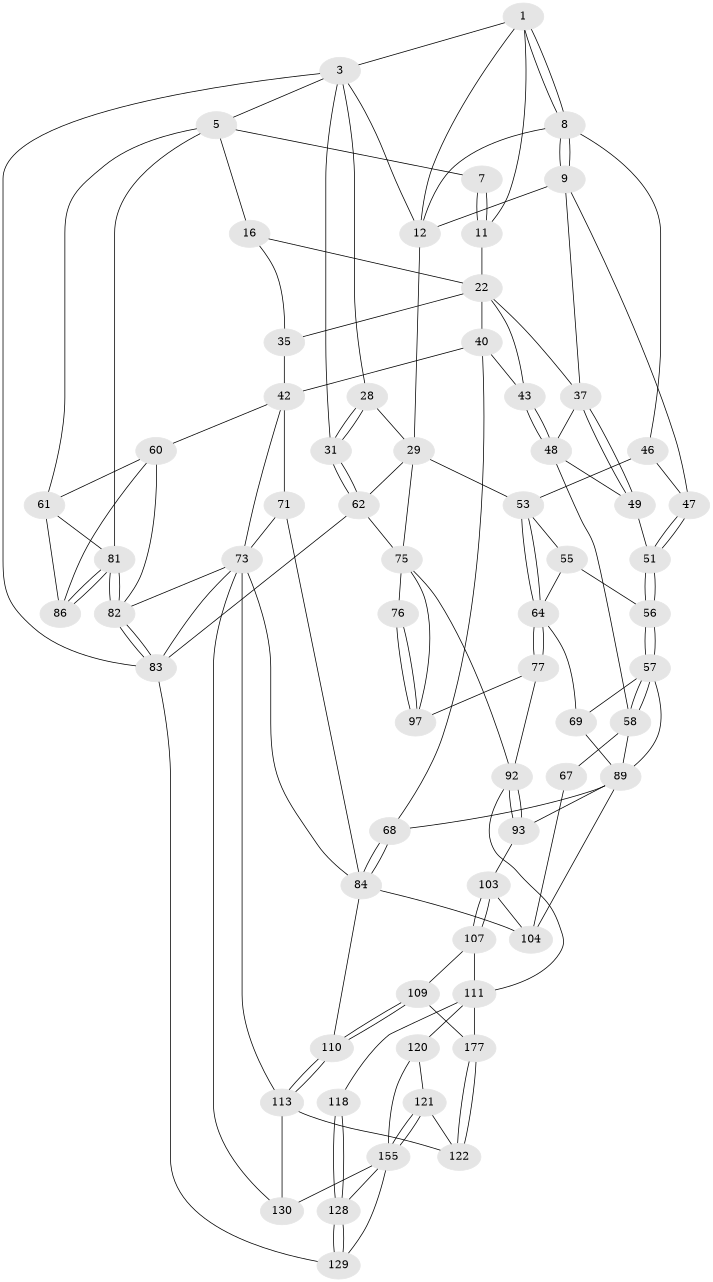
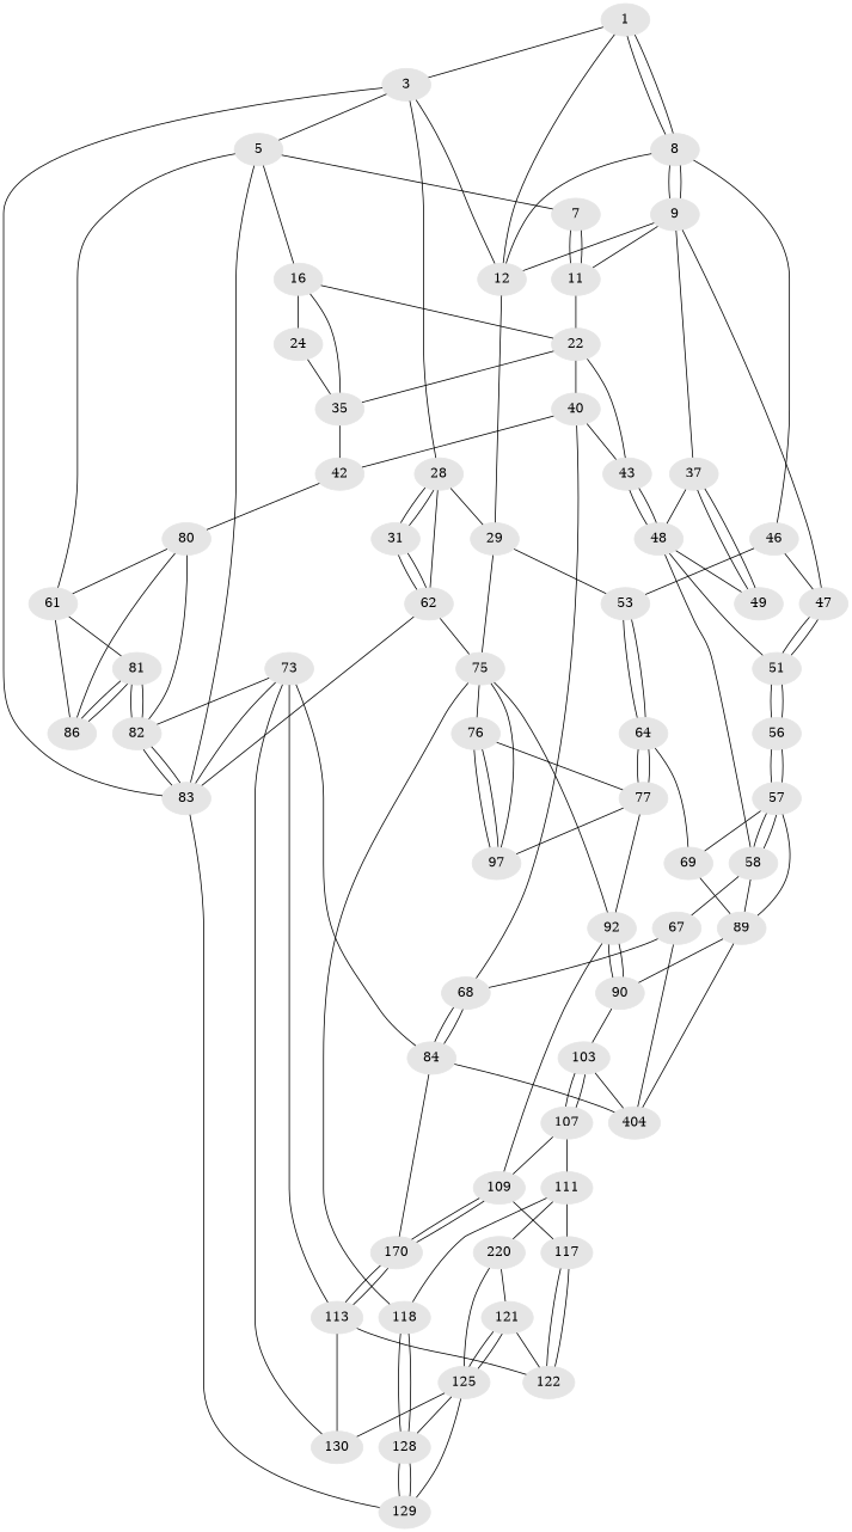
  graph {
    node [color=gray90 style=filled]
    1 [super="+2"]
    3 [super="+4+19"]
    8
    12 [super="+21"]
    5 [super="+6+15"]
    28
    31
    83 [super="+100"]
    9 [super="+27+10"]
    46
    29 [super="+52"]
    7
    16 [super="+17"]
    61 [super="+80"]
    62 [super="+95"]
    129
    11 [super="+13"]
    22 [super="+32"]
+   24
    35 [super="+39"]
    86
    81
    37 [super="+38"]
    47
    48 [super="+50"]
    49
    53 [super="+54"]
    51
    40 [super="+44+41"]
    43
    75 [super="+96"]
    42 [super="+59"]
    68
-   55
    64 [super="+65"]
    76
    92 [super="+102"]
    97
    118
-   71 [super="+78"]
-   60 [super="+74"]
+   60 [super="+74" label=80]
    73 [super="+79"]
    58 [super="+66"]
    84 [super="+85+106"]
    82
    113 [super="+124+114"]
    130 [super="+131"]
    56
    89 [super="+94+90"]
    67
    57 [super="+70"]
    69
    77 [super="+91"]
-   104 [super="+105"]
-   93
-   110
+   104 [super="+105" label=404]
+   93 [label=90]
+   110 [label=170]
    122 [super="+123"]
    111 [super="+112+119"]
    128
    103
-   117 [label=177]
-   120
+   117
+   120 [label=220]
    107 [super="+108"]
    109
    121
-   125 [super="+126+127" label=155]
+   125 [super="+126+127"]
    1 -- 3
    1 -- 8
    1 -- 8
    1 -- 12
    3 -- 12
    3 -- 5
    3 -- 28
-   3 -- 31
    3 -- 83
    8 -- 12
    8 -- 9
    8 -- 9
    8 -- 46
    12 -- 29
-   5 -- 81
+   5 -- 83
    5 -- 7
    5 -- 16
    5 -- 61
    28 -- 31
    28 -- 31
    28 -- 29
    31 -- 62
    31 -- 62
    83 -- 129
    9 -- 12 [weight=2]
-   1 -- 11
+   9 -- 11
    9 -- 37
    9 -- 47
    46 -- 47
    46 -- 53
-   29 -- 62
+   28 -- 62
    29 -- 53
    29 -- 75
    7 -- 11
    7 -- 11
    16 -- 22
+   16 -- 24 [weight=2]
    16 -- 35
    61 -- 86
    61 -- 81
    62 -- 83
    62 -- 75
    11 -- 22
    22 -- 35
-   22 -- 37
    22 -- 40
    22 -- 43
+   24 -- 35
    35 -- 42
    81 -- 86
    81 -- 86
    81 -- 82
    81 -- 82
    37 -- 48
    37 -- 49
    37 -- 49
    47 -- 51
    47 -- 51
    48 -- 49
    48 -- 58
-   49 -- 51
-   53 -- 55
+   48 -- 51
    53 -- 64
    53 -- 64
    51 -- 56
    51 -- 56
    40 -- 43
    40 -- 42
    40 -- 68
    43 -- 48
    43 -- 48
    75 -- 76
    75 -- 92
    75 -- 97
-   42 -- 71
+   75 -- 118
    42 -- 60
-   42 -- 73
    68 -- 84
    68 -- 84
-   55 -- 64
-   55 -- 56
    64 -- 69
    64 -- 77
    64 -- 77
    76 -- 97
    76 -- 97
+   76 -- 77
    92 -- 93
    92 -- 93
-   92 -- 111
+   92 -- 109
    118 -- 128
    118 -- 128
-   71 -- 73
-   71 -- 84
    60 -- 61
    60 -- 86
    60 -- 82
    73 -- 83
    73 -- 84
    73 -- 82
    73 -- 113
    73 -- 130
    58 -- 89
    58 -- 67
    84 -- 104
    84 -- 110
    82 -- 83
    82 -- 83
    113 -- 130 [weight=2]
    113 -- 122
    56 -- 57
    56 -- 57
    89 -- 104
    89 -- 93
-   89 -- 68
+   67 -- 68
    67 -- 104
    57 -- 58
    57 -- 58
    57 -- 89
    57 -- 69
    69 -- 89
    77 -- 92
    77 -- 97
    93 -- 103
    110 -- 113
    110 -- 113
    111 -- 118
    111 -- 117
    111 -- 120
    128 -- 129
    128 -- 129
    103 -- 104
    103 -- 107
    103 -- 107
    117 -- 122
    117 -- 122
    120 -- 121
    120 -- 125
    107 -- 111 [weight=2]
    107 -- 109
    109 -- 110
    109 -- 110
    109 -- 117
    121 -- 122
    121 -- 125
    121 -- 125
    125 -- 129
    125 -- 130
    125 -- 128
  }
